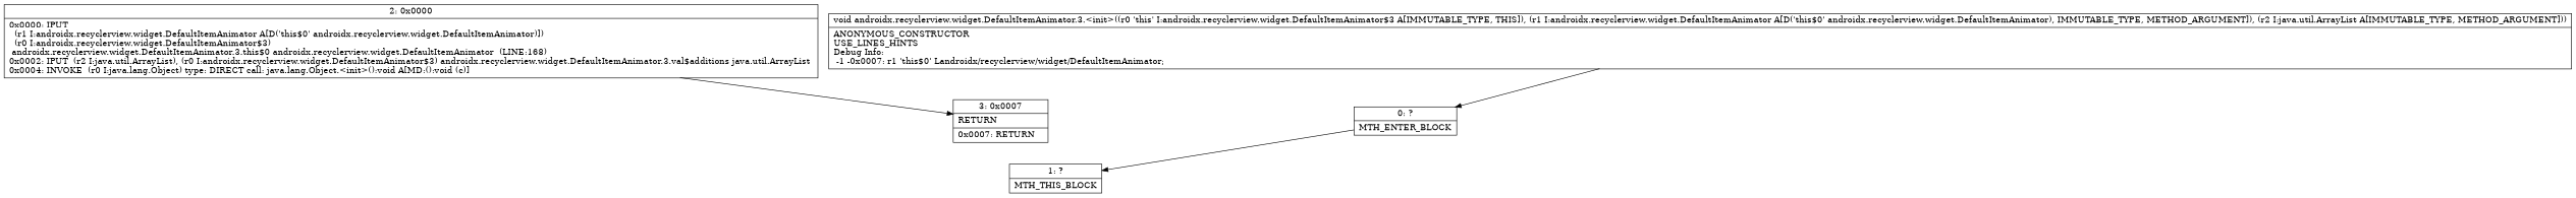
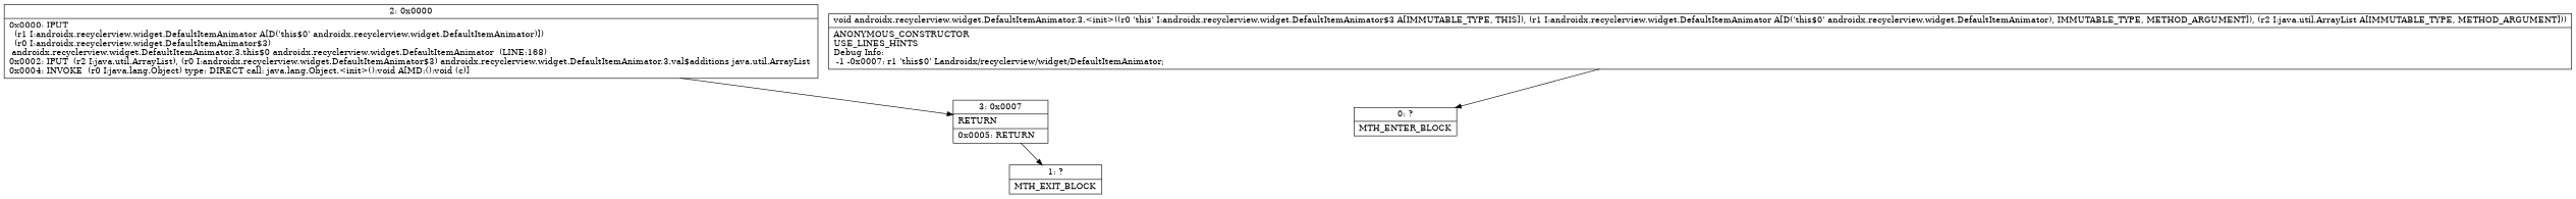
  digraph {
    node [shape=record]
    n1 [label="{0\:\ ?|MTH_ENTER_BLOCK\l}"]
    n2 [label="{2\:\ 0x0000|0x0000: IPUT  \l  (r1 I:androidx.recyclerview.widget.DefaultItemAnimator A[D('this$0' androidx.recyclerview.widget.DefaultItemAnimator)])\l  (r0 I:androidx.recyclerview.widget.DefaultItemAnimator$3)\l androidx.recyclerview.widget.DefaultItemAnimator.3.this$0 androidx.recyclerview.widget.DefaultItemAnimator  (LINE:168)\l0x0002: IPUT  (r2 I:java.util.ArrayList), (r0 I:androidx.recyclerview.widget.DefaultItemAnimator$3) androidx.recyclerview.widget.DefaultItemAnimator.3.val$additions java.util.ArrayList \l0x0004: INVOKE  (r0 I:java.lang.Object) type: DIRECT call: java.lang.Object.\<init\>():void A[MD:():void (c)]\l}"]
-   n3 [label="{3\:\ 0x0007|RETURN\l|0x0007: RETURN   \l}"]
-   n4 [label="{1\:\ ?|MTH_THIS_BLOCK\l}"]
+   n3 [label="{3\:\ 0x0007|RETURN\l|0x0005: RETURN   \l}"]
+   n4 [label="{1\:\ ?|MTH_EXIT_BLOCK\l}"]
    n5 [label="{void androidx.recyclerview.widget.DefaultItemAnimator.3.\<init\>((r0 'this' I:androidx.recyclerview.widget.DefaultItemAnimator$3 A[IMMUTABLE_TYPE, THIS]), (r1 I:androidx.recyclerview.widget.DefaultItemAnimator A[D('this$0' androidx.recyclerview.widget.DefaultItemAnimator), IMMUTABLE_TYPE, METHOD_ARGUMENT]), (r2 I:java.util.ArrayList A[IMMUTABLE_TYPE, METHOD_ARGUMENT]))  | ANONYMOUS_CONSTRUCTOR\lUSE_LINES_HINTS\lDebug Info:\l  \-1 \-0x0007: r1 'this$0' Landroidx\/recyclerview\/widget\/DefaultItemAnimator;\l}"]
    n2 -> n3
-   n1 -> n4
+   n3 -> n4
    n5 -> n1
  }
